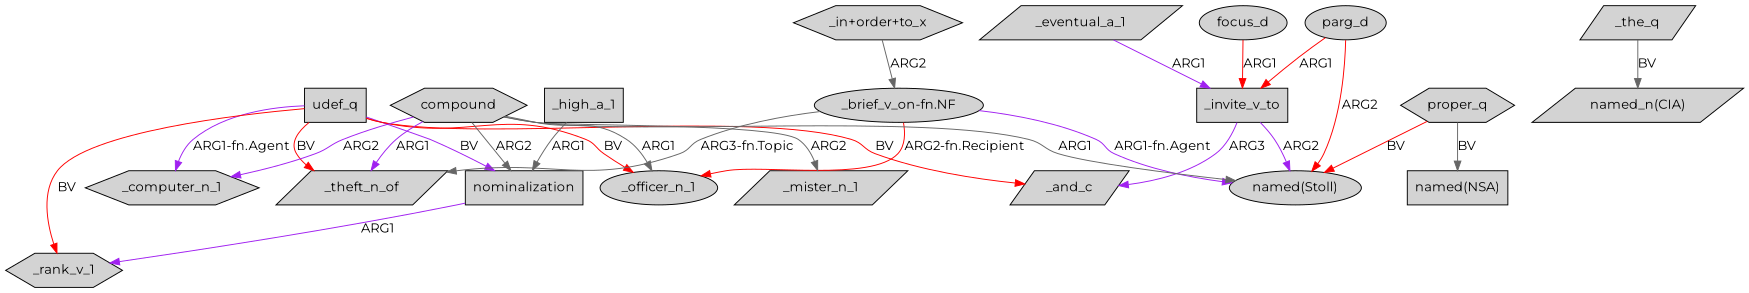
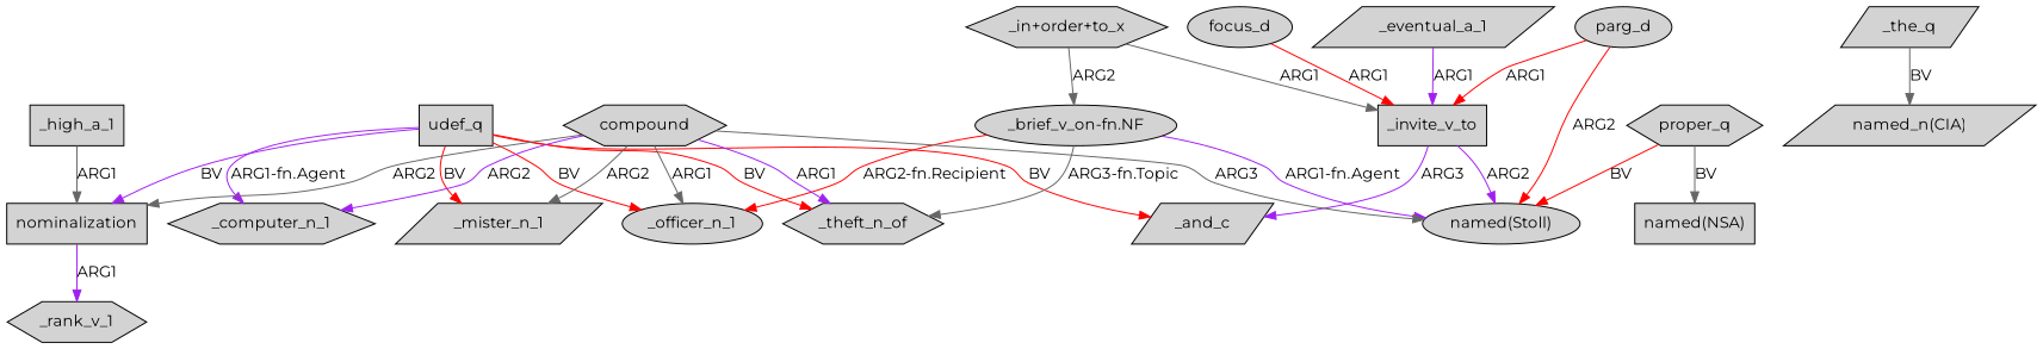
  digraph {
    fontname=Montserrat
    node [fontname=Montserrat shape=parallelogram style=filled]
    edge [color=gray40 fontname=Montserrat]
    udef_q [shape=box]
-   _theft_n_of
+   _theft_n_of [shape=hexagon]
    _mister_n_1
    _and_c
    nominalization [shape=box]
    _computer_n_1 [shape=hexagon]
    _officer_n_1 [shape=ellipse]
    _rank_v_1 [shape=hexagon]
    _invite_v_to [shape=box]
    _eventual_a_1
    "named(Stoll)" [shape=ellipse]
    "_in+order+to_x" [shape=hexagon]
    "_brief_v_on-fn.NF" [shape=ellipse]
    proper_q [shape=hexagon]
    "named(NSA)" [shape=box]
    compound [shape=hexagon]
    _the_q
    "named_n(CIA)"
    focus_d [shape=ellipse]
    parg_d [shape=ellipse]
    _high_a_1 [shape=box]
    udef_q -> _theft_n_of [color=red label=BV]
-   udef_q -> _rank_v_1 [color=red label=BV]
+   udef_q -> _mister_n_1 [color=red label=BV]
    udef_q -> _and_c [color=red label=BV]
    udef_q -> nominalization [color=purple label=BV]
    udef_q -> _computer_n_1 [color=purple label="ARG1-fn.Agent"]
    udef_q -> _officer_n_1 [color=red label=BV]
    nominalization -> _rank_v_1 [color=purple label=ARG1]
    _invite_v_to -> _and_c [color=purple label=ARG3]
    _invite_v_to -> "named(Stoll)" [color=purple label=ARG2]
    _eventual_a_1 -> _invite_v_to [color=purple label=ARG1]
+   "_in+order+to_x" -> _invite_v_to [label=ARG1]
    "_in+order+to_x" -> "_brief_v_on-fn.NF" [label=ARG2]
    "_brief_v_on-fn.NF" -> _theft_n_of [label="ARG3-fn.Topic"]
    "_brief_v_on-fn.NF" -> _officer_n_1 [color=red label="ARG2-fn.Recipient"]
    "_brief_v_on-fn.NF" -> "named(Stoll)" [color=purple label="ARG1-fn.Agent"]
    proper_q -> "named(Stoll)" [color=red label=BV]
    proper_q -> "named(NSA)" [label=BV]
    compound -> _theft_n_of [color=purple label=ARG1]
    compound -> _mister_n_1 [label=ARG2]
    compound -> nominalization [label=ARG2]
    compound -> _computer_n_1 [color=purple label=ARG2]
    compound -> _officer_n_1 [label=ARG1]
-   compound -> "named(Stoll)" [label=ARG1]
+   compound -> "named(Stoll)" [label=ARG3]
    _the_q -> "named_n(CIA)" [label=BV]
    focus_d -> _invite_v_to [color=red label=ARG1]
    parg_d -> _invite_v_to [color=red label=ARG1]
    parg_d -> "named(Stoll)" [color=red label=ARG2]
    _high_a_1 -> nominalization [label=ARG1]
  }
